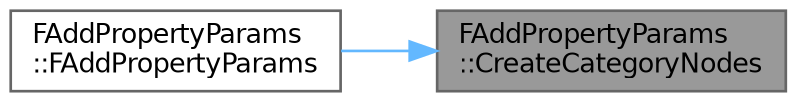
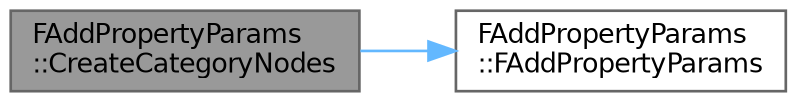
  digraph {
    rankdir=LR
    node [fontname=Helvetica fontsize=10 shape=box style=filled]
    n1 [color=gray40 fillcolor=grey60 fontcolor=black height=0.2 label="FAddPropertyParams\l::CreateCategoryNodes" width=0.4]
    n2 [color=grey40 fillcolor=white height=0.2 label="FAddPropertyParams\l::FAddPropertyParams" width=0.4]
-   n2 -> n1 [color=steelblue1 fontname=Helvetica fontsize=10 labelfontname=Helvetica labelfontsize=10 style=solid]
+   n1 -> n2 [color=steelblue1 fontname=Helvetica fontsize=10 labelfontname=Helvetica labelfontsize=10 style=solid]
  }
